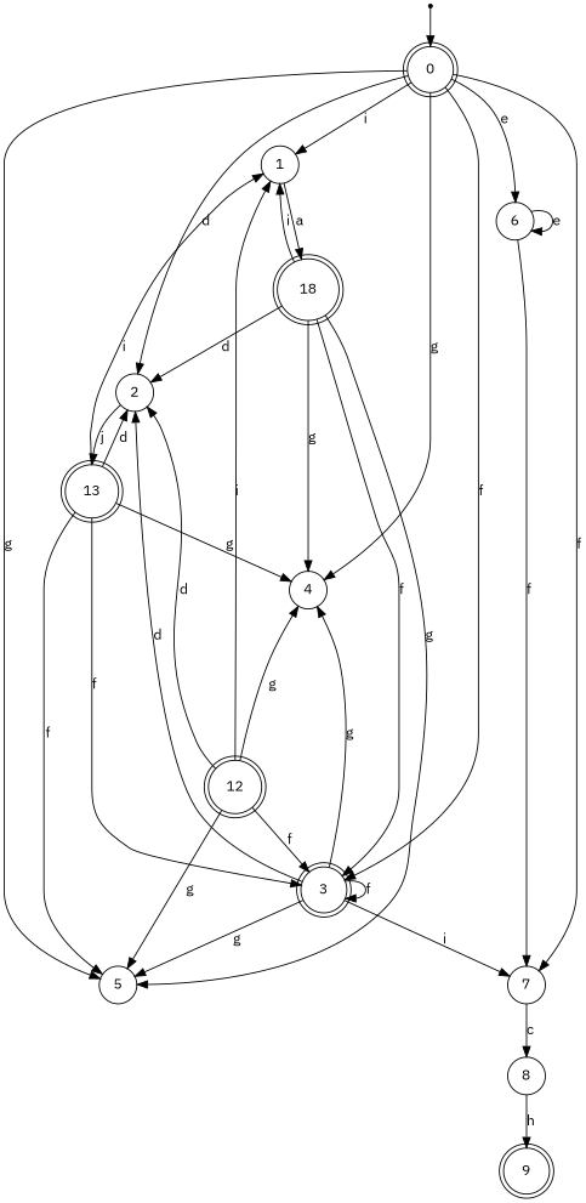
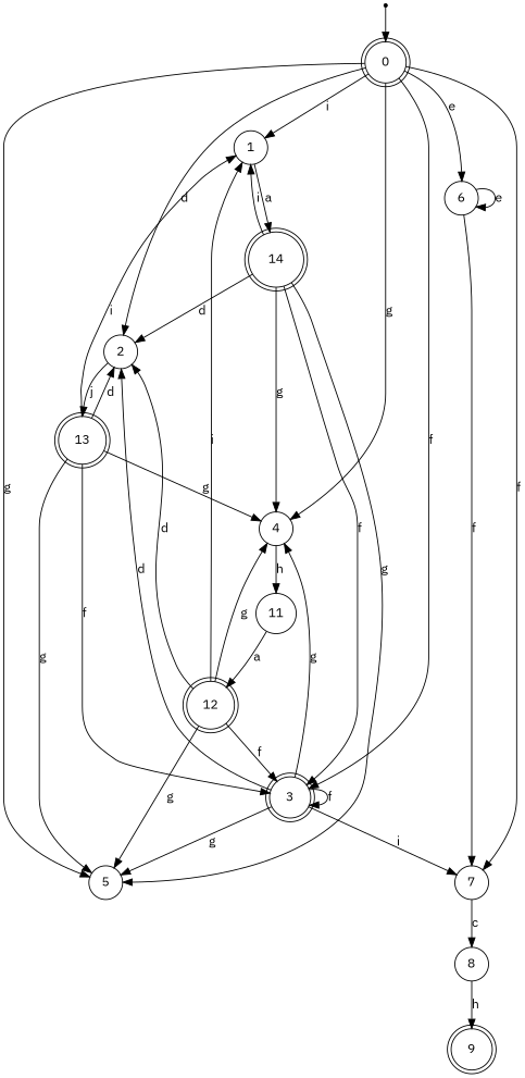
  digraph {
    fontname="IBM Plex Sans"
    rankdir=TB
    node [fontname="IBM Plex Sans" shape=circle]
    edge [fontname="IBM Plex Sans"]
    dummy0 [shape=point]
    0 [shape=doublecircle]
    1
    2
    3 [shape=doublecircle]
    4
    5
    6
    7
-   14 [shape=doublecircle label=18]
+   14 [shape=doublecircle]
    13 [shape=doublecircle]
+   11
    8
    12 [shape=doublecircle]
    9 [shape=doublecircle]
    dummy0 -> 0
    0 -> 1 [label=i]
    0 -> 2 [label=d]
    0 -> 3 [label=f]
    0 -> 4 [label=g]
    0 -> 5 [label=g]
    0 -> 6 [label=e]
    0 -> 7 [label=f]
    1 -> 14 [label=a]
    2 -> 13 [label=j]
    3 -> 2 [label=d]
    3 -> 3 [label=f]
    3 -> 4 [label=g]
    3 -> 5 [label=g]
    3 -> 7 [label=i]
+   4 -> 11 [label=h]
    6 -> 6 [label=e]
    6 -> 7 [label=f]
    7 -> 8 [label=c]
    14 -> 1 [label=i]
    14 -> 2 [label=d]
    14 -> 3 [label=f]
    14 -> 4 [label=g]
    14 -> 5 [label=g]
    13 -> 1 [label=i]
    13 -> 2 [label=d]
    13 -> 3 [label=f]
    13 -> 4 [label=g]
-   13 -> 5 [label=f]
+   13 -> 5 [label=g]
+   11 -> 12 [label=a]
    8 -> 9 [label=h]
    12 -> 1 [label=i]
    12 -> 2 [label=d]
    12 -> 3 [label=f]
    12 -> 4 [label=g]
    12 -> 5 [label=g]
  }
